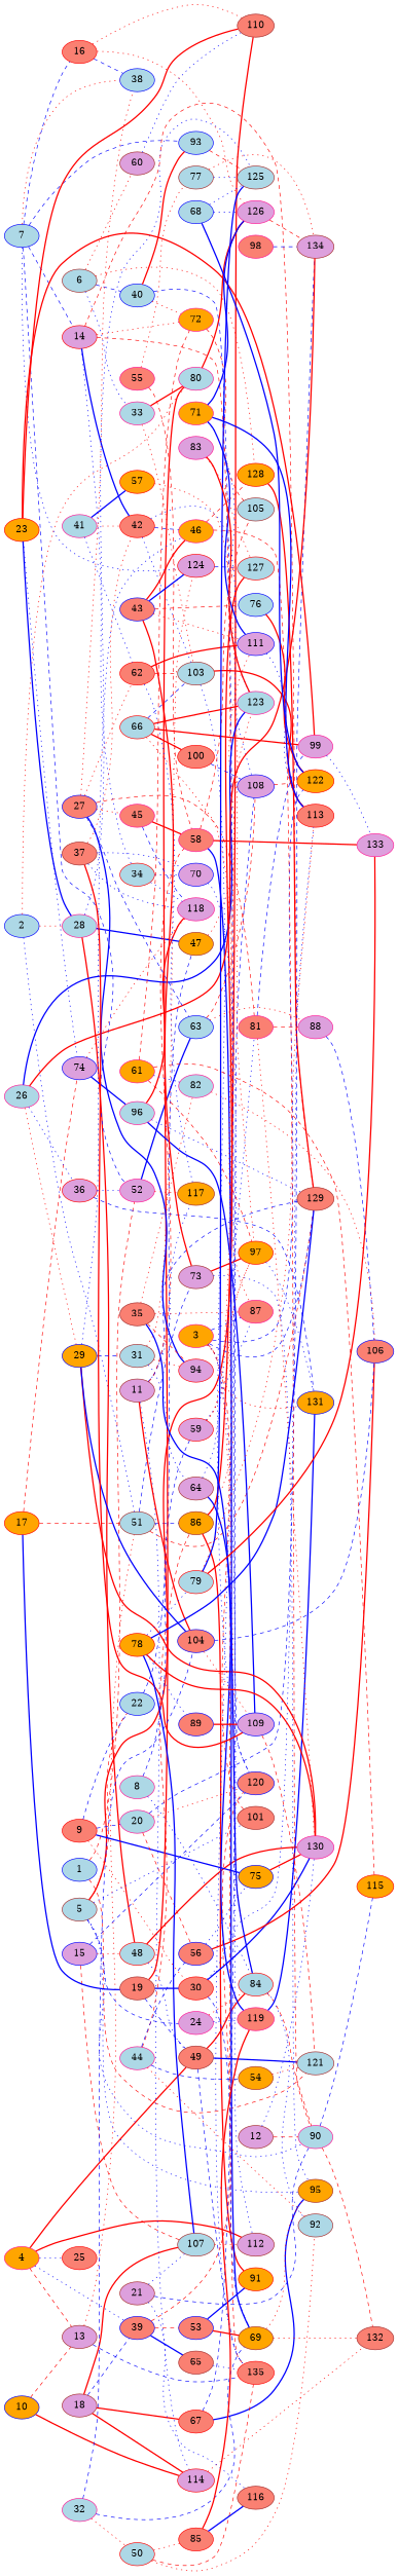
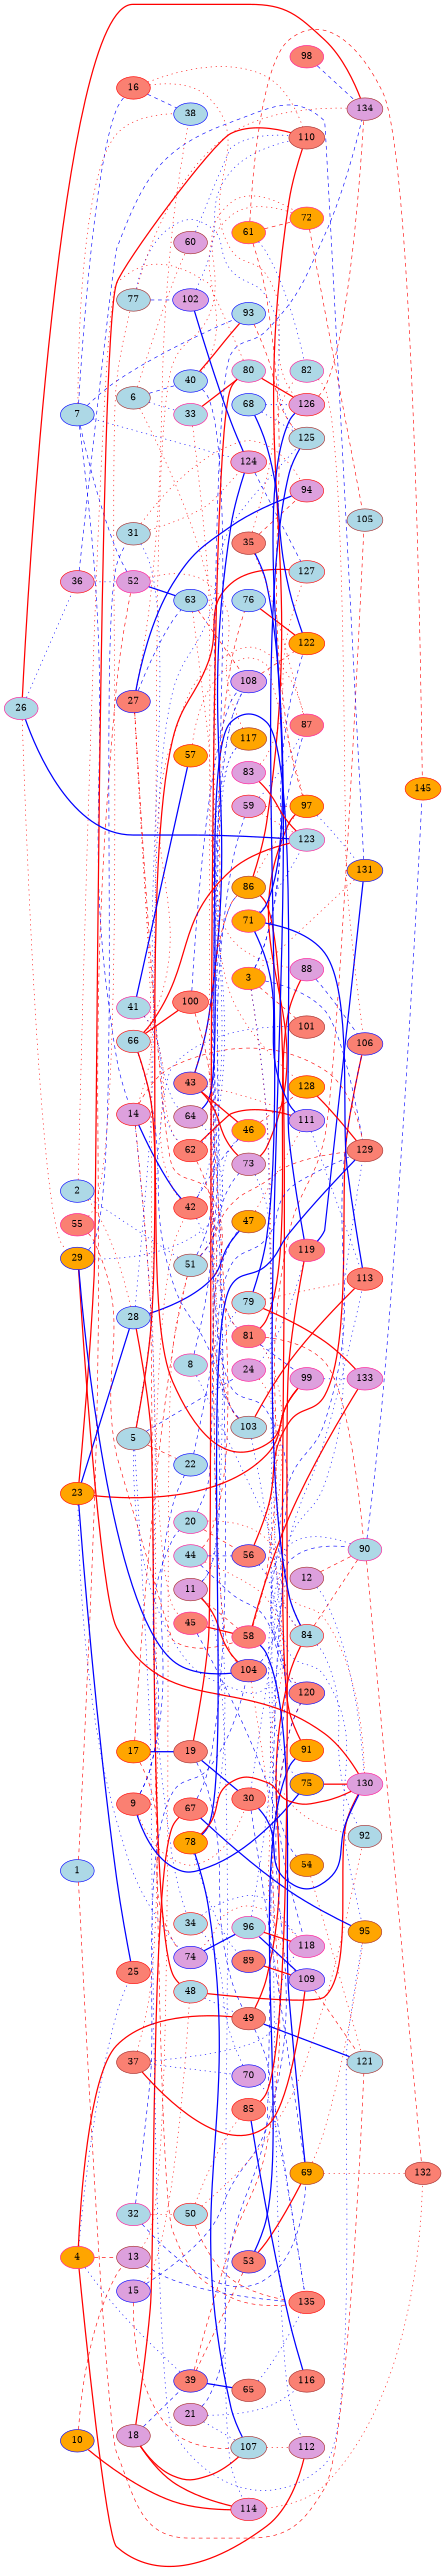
  graph {
    rankdir=LR
    node [color=brown fillcolor=lightblue style=filled]
    edge [color=red style=dotted]
    1 [color=blue]
    52 [color=deeppink fillcolor=plum]
    121
    117 [fillcolor=orange]
    63 [color=blue]
    2 [color=blue]
-   28 [color=deeppink]
+   28 [color=blue]
    51
    80 [color=deeppink]
    48 [color=red]
    47 [fillcolor=orange]
    125
    129 [fillcolor=salmon]
    73 [fillcolor=plum]
    86 [fillcolor=orange]
-   126 [color=deeppink fillcolor=plum]
+   126 [color=red fillcolor=plum]
    3 [color=deeppink fillcolor=orange]
    84 [color=red]
    87 [color=deeppink fillcolor=salmon]
    101 [fillcolor=salmon]
    112 [fillcolor=plum]
    122 [color=red fillcolor=orange]
    131 [color=blue fillcolor=orange]
    90 [color=deeppink]
    92
    4 [color=deeppink fillcolor=orange]
    13 [fillcolor=plum]
    25 [color=red fillcolor=salmon]
    39 [color=blue fillcolor=salmon]
    49 [fillcolor=salmon]
    135 [color=red fillcolor=salmon]
    18 [fillcolor=plum]
    114 [color=red fillcolor=plum]
    107
    67 [color=red fillcolor=salmon]
    120 [color=blue fillcolor=salmon]
    53 [color=blue fillcolor=salmon]
    65 [fillcolor=salmon]
    5
    22 [color=blue]
    24 [color=deeppink fillcolor=plum]
    95 [fillcolor=orange]
    127 [color=red]
    119 [color=deeppink fillcolor=salmon]
-   115 [color=red fillcolor=orange]
+   115 [color=red fillcolor=orange label=145]
    132 [fillcolor=salmon]
    33 [color=deeppink]
    6
    40 [color=blue]
    60 [fillcolor=plum]
    128 [color=red fillcolor=orange]
    103
    93 [color=blue]
    72 [color=deeppink fillcolor=orange]
    110 [fillcolor=salmon]
    7 [color=blue]
    14 [color=red fillcolor=plum]
    16 [color=red fillcolor=salmon]
    38 [color=blue]
    124 [color=red fillcolor=plum]
    34 [color=red]
    42 [color=red fillcolor=salmon]
    8 [color=deeppink]
    59 [color=red fillcolor=plum]
    123 [color=deeppink]
    97 [color=red fillcolor=orange]
    9 [color=red fillcolor=salmon]
    20 [color=deeppink]
    30 [color=red fillcolor=salmon]
    75 [color=blue fillcolor=orange]
    56 [color=blue fillcolor=salmon]
    134 [fillcolor=plum]
    130 [color=deeppink fillcolor=plum]
    69 [fillcolor=orange]
    113 [color=red fillcolor=salmon]
    10 [color=blue fillcolor=orange]
    11 [fillcolor=plum]
    58 [color=deeppink fillcolor=salmon]
    104 [color=blue fillcolor=salmon]
    105
    133 [color=deeppink fillcolor=plum]
    109 [color=blue fillcolor=plum]
    106 [color=blue fillcolor=salmon]
    12 [fillcolor=plum]
    70 [color=blue fillcolor=plum]
    118 [color=deeppink fillcolor=plum]
    46 [color=deeppink fillcolor=orange]
    108 [color=blue fillcolor=plum]
    15 [color=blue fillcolor=plum]
    17 [color=red fillcolor=orange]
    19 [fillcolor=salmon]
    74 [color=blue fillcolor=plum]
    96 [color=deeppink]
    98 [color=deeppink fillcolor=salmon]
    21 [fillcolor=plum]
    116 [fillcolor=salmon]
    111 [color=blue fillcolor=plum]
    23 [color=red fillcolor=orange]
    99 [color=deeppink fillcolor=plum]
    26 [color=deeppink]
    29 [color=blue fillcolor=orange]
    36 [color=red fillcolor=plum]
    31
    27 [color=blue fillcolor=salmon]
    45 [color=deeppink fillcolor=salmon]
    62 [color=red fillcolor=salmon]
    81 [color=deeppink fillcolor=salmon]
    94 [color=red fillcolor=plum]
    88 [color=deeppink fillcolor=plum]
    64 [fillcolor=plum]
    32 [color=deeppink]
    50 [color=red]
    85 [color=red fillcolor=salmon]
    35 [fillcolor=salmon]
    82 [color=deeppink]
    37 [fillcolor=salmon]
    91 [color=red fillcolor=orange]
    41 [color=deeppink]
    57 [color=red fillcolor=orange]
    43 [color=blue fillcolor=salmon]
    76 [color=blue]
    44 [color=deeppink]
    54 [fillcolor=orange]
    55 [color=deeppink fillcolor=salmon]
    77
+   102 [color=blue fillcolor=plum]
    61 [color=deeppink fillcolor=orange]
    66 [color=red]
    100 [color=red fillcolor=salmon]
    68 [color=blue]
    71 [color=deeppink fillcolor=orange]
    78 [color=red fillcolor=orange]
    79 [color=red]
    89 [color=blue fillcolor=salmon]
    83 [color=deeppink fillcolor=plum]
    1 -- 52 [style=dashed]
    1 -- 121 [style=dashed]
    52 -- 117
    52 -- 63 [color=blue style=bold]
    63 -- 108 [style=dashed]
    63 -- 88
    2 -- 28
    2 -- 51 [color=blue]
    2 -- 80
    28 -- 48 [style=bold]
    28 -- 47 [color=blue style=bold]
    28 -- 125 [color=blue]
    51 -- 129 [style=dashed]
    51 -- 73 [color=blue style=dashed]
    51 -- 86 [color=blue style=dashed]
    80 -- 126 [style=bold]
    48 -- 49 [color=blue]
    48 -- 130 [style=bold]
    47 -- 111
    73 -- 95 [color=blue]
    73 -- 97 [style=bold]
    86 -- 110 [style=bold]
    86 -- 97
    86 -- 91 [style=bold]
    126 -- 134 [style=dashed]
    3 -- 129 [color=blue style=dashed]
    3 -- 84
    3 -- 87 [color=blue style=dashed]
    3 -- 101 [style=dashed]
    3 -- 112 [color=blue]
    3 -- 122 [color=blue style=dashed]
    3 -- 131
    84 -- 90 [style=dashed]
    84 -- 92 [color=blue]
    90 -- 115 [color=blue style=dashed]
    90 -- 132 [style=dashed]
    4 -- 112 [style=bold]
    4 -- 13 [style=dashed]
    4 -- 25 [color=blue]
    4 -- 39 [color=blue]
    4 -- 49 [style=bold]
    13 -- 51
    13 -- 135 [color=blue style=dashed]
    39 -- 120 [style=dashed]
    39 -- 53 [style=dashed]
    39 -- 65 [color=blue style=bold]
    49 -- 121 [color=blue style=bold]
    49 -- 84 [style=bold]
    49 -- 135 [color=blue style=dashed]
    18 -- 39 [color=blue style=dashed]
    18 -- 114 [style=bold]
    18 -- 107 [style=bold]
    18 -- 67 [style=bold]
    114 -- 132
    107 -- 112
    67 -- 95 [color=blue style=bold]
    67 -- 108 [color=blue style=dashed]
    53 -- 69 [style=bold]
    53 -- 91 [color=blue style=bold]
    65 -- 135 [color=blue]
    5 -- 101 [color=blue]
    5 -- 90 [color=blue]
    5 -- 22 [style=dashed]
    5 -- 24 [color=blue style=dashed]
    5 -- 95 [color=blue]
    5 -- 127 [style=bold]
    22 -- 47 [color=blue style=dashed]
    24 -- 84
    24 -- 119 [color=blue]
    119 -- 131 [color=blue style=bold]
    33 -- 80 [style=bold]
    33 -- 103
    6 -- 33 [color=blue]
    6 -- 40 [color=blue style=dashed]
    6 -- 60
    6 -- 128
    40 -- 120 [color=blue style=dashed]
    40 -- 93 [style=bold]
    40 -- 72
    60 -- 110 [color=blue]
    128 -- 129 [style=bold]
    103 -- 120 [color=blue]
    103 -- 113 [style=bold]
    93 -- 125 [style=dashed]
    72 -- 105 [style=dashed]
    7 -- 52 [color=blue style=dashed]
    7 -- 93 [color=blue style=dashed]
    7 -- 14 [color=blue style=dashed]
    7 -- 16 [color=blue style=dashed]
    7 -- 38
    7 -- 124 [color=blue]
    14 -- 129 [style=dashed]
    14 -- 135 [style=dashed]
    14 -- 72
    14 -- 34 [color=blue]
    14 -- 42 [color=blue style=bold]
    16 -- 126
    16 -- 110
    16 -- 38 [color=blue style=dashed]
    124 -- 127 [color=blue style=dashed]
    34 -- 70 [color=blue]
    34 -- 118 [color=blue]
    42 -- 103 [color=blue]
    42 -- 46 [color=blue style=dashed]
    42 -- 108 [color=blue]
    8 -- 84 [color=blue]
    8 -- 59 [color=blue style=dashed]
    59 -- 87 [color=blue]
    59 -- 123
    59 -- 97
    97 -- 131 [color=blue]
    9 -- 22 [color=blue style=dashed]
    9 -- 20 [color=blue style=dashed]
    9 -- 30
    9 -- 75 [color=blue style=bold]
    20 -- 120
    20 -- 56 [style=dashed]
    20 -- 134 [color=blue style=dashed]
    30 -- 130 [color=blue style=bold]
    30 -- 69 [color=blue style=dashed]
    30 -- 113 [color=blue]
    75 -- 130 [style=bold]
    56 -- 75 [color=blue]
    56 -- 106 [style=bold]
    69 -- 95
    69 -- 132
    10 -- 13 [style=dashed]
    10 -- 114 [style=bold]
    11 -- 117 [color=blue]
    11 -- 129 [color=blue style=dashed]
    11 -- 114 [color=blue]
    11 -- 58 [style=dashed]
    11 -- 104 [style=bold]
    58 -- 69 [color=blue style=bold]
    58 -- 105 [style=dashed]
    58 -- 133 [style=bold]
    104 -- 109
    104 -- 106 [color=blue style=dashed]
    109 -- 121 [style=dashed]
    12 -- 90 [style=dashed]
    12 -- 130 [color=blue]
    70 -- 135 [color=blue]
-   46 -- 90 [style=dashed]
+   81 -- 90 [style=dashed]
    46 -- 128 [style=dashed]
    108 -- 122 [style=dashed]
    15 -- 48
    15 -- 107 [style=dashed]
    15 -- 120 [color=blue style=dashed]
    17 -- 51 [style=dashed]
    17 -- 19 [color=blue style=bold]
    17 -- 74 [style=dashed]
    19 -- 80 [style=bold]
    19 -- 49 [color=blue style=dashed]
    19 -- 30 [color=blue style=bold]
    74 -- 118
    74 -- 96 [color=blue style=bold]
    96 -- 129 [color=blue]
    96 -- 109 [color=blue style=bold]
    96 -- 118 [style=bold]
    98 -- 134 [color=blue style=dashed]
    21 -- 90 [color=blue style=dashed]
    21 -- 107 [color=blue]
    21 -- 116 [color=blue]
    111 -- 113 [color=blue]
    23 -- 28 [color=blue style=bold]
+   23 -- 25 [color=blue style=bold]
    23 -- 110 [style=bold]
    23 -- 74 [color=blue]
    23 -- 99 [style=bold]
    99 -- 133 [color=blue]
    26 -- 123 [color=blue style=bold]
    26 -- 134 [style=bold]
    26 -- 29
    26 -- 36 [color=blue]
    29 -- 130 [style=bold]
    29 -- 104 [color=blue style=bold]
    29 -- 46 [color=blue]
    29 -- 31 [color=blue style=dashed]
    36 -- 52 [color=blue]
    36 -- 131 [color=blue style=dashed]
    31 -- 124
    31 -- 94
    31 -- 64 [color=blue]
    27 -- 63 [color=blue style=dashed]
    27 -- 38
    27 -- 45
    27 -- 62
    27 -- 81 [style=dashed]
    27 -- 94 [color=blue style=bold]
    45 -- 58 [style=bold]
    45 -- 118 [color=blue style=dashed]
    62 -- 117 [color=blue]
    62 -- 103 [style=dashed]
    62 -- 111 [style=bold]
    81 -- 130
    81 -- 99 [color=blue style=dashed]
-   81 -- 88 [style=dashed]
+   81 -- 88 [style=bold]
    88 -- 106 [color=blue style=dashed]
    64 -- 119 [color=blue style=bold]
    64 -- 81 [color=blue]
    32 -- 69 [color=blue style=dashed]
    32 -- 104 [color=blue style=dashed]
    32 -- 50
    50 -- 92
    50 -- 135 [style=dashed]
    50 -- 85
    85 -- 119 [style=bold]
    85 -- 116 [color=blue style=bold]
    35 -- 84 [color=blue style=bold]
    35 -- 87
    35 -- 94 [style=dashed]
    35 -- 82
    82 -- 106
    37 -- 42
    37 -- 109 [style=bold]
    37 -- 70 [color=blue]
    37 -- 118 [color=blue]
    41 -- 42
    41 -- 62 [color=blue]
    41 -- 57 [color=blue style=bold]
    57 -- 97
    43 -- 73 [style=bold]
    43 -- 124 [color=blue style=bold]
    43 -- 46 [style=bold]
    43 -- 111
    43 -- 76 [style=dashed]
    76 -- 122 [style=bold]
    44 -- 86 [style=dashed]
    44 -- 92
    44 -- 56 [color=blue style=dashed]
    44 -- 54 [color=blue style=dashed]
    54 -- 121
    55 -- 58 [style=dashed]
    55 -- 77
    77 -- 125 [color=blue]
    77 -- 134
+   77 -- 102 [color=blue style=dashed]
+   102 -- 110 [color=blue]
+   102 -- 124 [color=blue style=bold]
    61 -- 115 [style=dashed]
    61 -- 72 [style=dashed]
    61 -- 97 [style=dashed]
    61 -- 82 [color=blue]
    66 -- 87
    66 -- 103 [color=blue style=dashed]
    66 -- 123 [style=bold]
    66 -- 99 [style=bold]
    66 -- 100 [style=bold]
+   100 -- 104 [style=dashed]
    100 -- 108 [color=blue style=dashed]
    68 -- 125 [color=blue]
    68 -- 126 [color=blue]
    68 -- 122 [color=blue style=bold]
    71 -- 126 [color=blue style=bold]
    71 -- 123 [color=blue]
    71 -- 113 [color=blue style=bold]
    71 -- 111 [color=blue style=bold]
    78 -- 129 [color=blue style=bold]
    78 -- 107 [color=blue style=bold]
    78 -- 130 [style=bold]
    78 -- 79 [color=blue]
    78 -- 89 [color=blue]
    79 -- 125 [color=blue style=bold]
    79 -- 113
    79 -- 133 [style=bold]
    89 -- 109 [style=bold]
    83 -- 127
    83 -- 123 [style=bold]
  }
